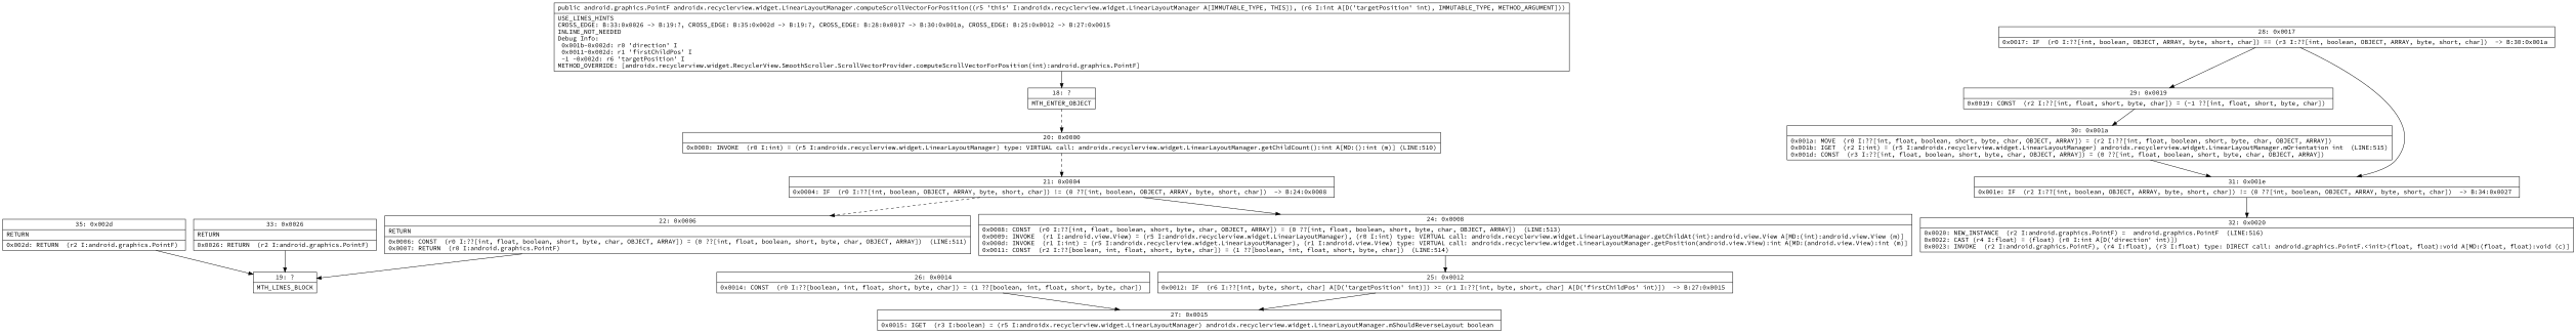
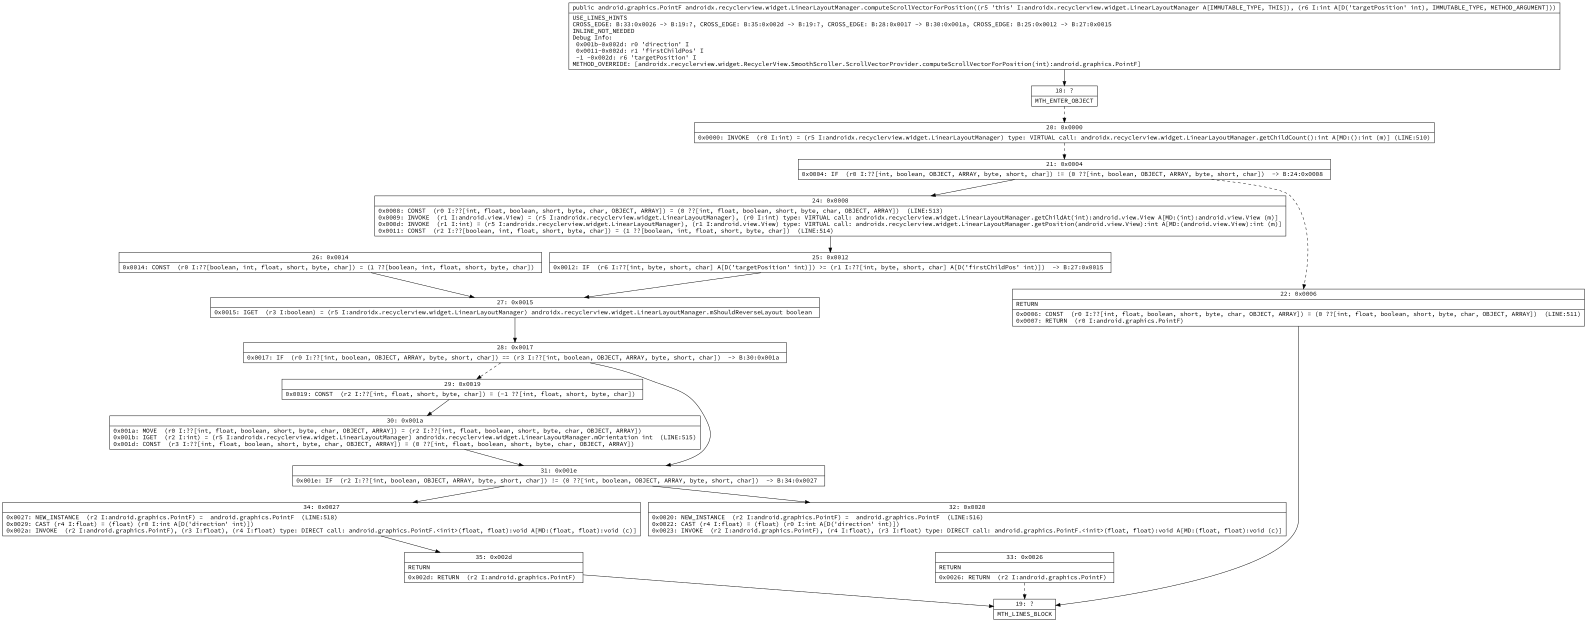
  digraph {
    fontname="Source Code Pro"
    node [fontname="Source Code Pro" shape=record]
    edge [fontname="Source Code Pro"]
    n1 [label="{18\:\ ?|MTH_ENTER_OBJECT\l}"]
    n2 [label="{20\:\ 0x0000|0x0000: INVOKE  (r0 I:int) = (r5 I:androidx.recyclerview.widget.LinearLayoutManager) type: VIRTUAL call: androidx.recyclerview.widget.LinearLayoutManager.getChildCount():int A[MD:():int (m)] (LINE:510)\l}"]
    n3 [label="{21\:\ 0x0004|0x0004: IF  (r0 I:??[int, boolean, OBJECT, ARRAY, byte, short, char]) != (0 ??[int, boolean, OBJECT, ARRAY, byte, short, char])  \-\> B:24:0x0008 \l}"]
    n4 [label="{22\:\ 0x0006|RETURN\l|0x0006: CONST  (r0 I:??[int, float, boolean, short, byte, char, OBJECT, ARRAY]) = (0 ??[int, float, boolean, short, byte, char, OBJECT, ARRAY])  (LINE:511)\l0x0007: RETURN  (r0 I:android.graphics.PointF) \l}"]
    n5 [label="{24\:\ 0x0008|0x0008: CONST  (r0 I:??[int, float, boolean, short, byte, char, OBJECT, ARRAY]) = (0 ??[int, float, boolean, short, byte, char, OBJECT, ARRAY])  (LINE:513)\l0x0009: INVOKE  (r1 I:android.view.View) = (r5 I:androidx.recyclerview.widget.LinearLayoutManager), (r0 I:int) type: VIRTUAL call: androidx.recyclerview.widget.LinearLayoutManager.getChildAt(int):android.view.View A[MD:(int):android.view.View (m)]\l0x000d: INVOKE  (r1 I:int) = (r5 I:androidx.recyclerview.widget.LinearLayoutManager), (r1 I:android.view.View) type: VIRTUAL call: androidx.recyclerview.widget.LinearLayoutManager.getPosition(android.view.View):int A[MD:(android.view.View):int (m)]\l0x0011: CONST  (r2 I:??[boolean, int, float, short, byte, char]) = (1 ??[boolean, int, float, short, byte, char])  (LINE:514)\l}"]
    n6 [label="{19\:\ ?|MTH_LINES_BLOCK\l}"]
    n7 [label="{25\:\ 0x0012|0x0012: IF  (r6 I:??[int, byte, short, char] A[D('targetPosition' int)]) \>= (r1 I:??[int, byte, short, char] A[D('firstChildPos' int)])  \-\> B:27:0x0015 \l}"]
    n8 [label="{27\:\ 0x0015|0x0015: IGET  (r3 I:boolean) = (r5 I:androidx.recyclerview.widget.LinearLayoutManager) androidx.recyclerview.widget.LinearLayoutManager.mShouldReverseLayout boolean \l}"]
    n9 [label="{26\:\ 0x0014|0x0014: CONST  (r0 I:??[boolean, int, float, short, byte, char]) = (1 ??[boolean, int, float, short, byte, char]) \l}"]
    n10 [label="{28\:\ 0x0017|0x0017: IF  (r0 I:??[int, boolean, OBJECT, ARRAY, byte, short, char]) == (r3 I:??[int, boolean, OBJECT, ARRAY, byte, short, char])  \-\> B:30:0x001a \l}"]
    n11 [label="{29\:\ 0x0019|0x0019: CONST  (r2 I:??[int, float, short, byte, char]) = (\-1 ??[int, float, short, byte, char]) \l}"]
    n12 [label="{31\:\ 0x001e|0x001e: IF  (r2 I:??[int, boolean, OBJECT, ARRAY, byte, short, char]) != (0 ??[int, boolean, OBJECT, ARRAY, byte, short, char])  \-\> B:34:0x0027 \l}"]
    n13 [label="{30\:\ 0x001a|0x001a: MOVE  (r0 I:??[int, float, boolean, short, byte, char, OBJECT, ARRAY]) = (r2 I:??[int, float, boolean, short, byte, char, OBJECT, ARRAY]) \l0x001b: IGET  (r2 I:int) = (r5 I:androidx.recyclerview.widget.LinearLayoutManager) androidx.recyclerview.widget.LinearLayoutManager.mOrientation int  (LINE:515)\l0x001d: CONST  (r3 I:??[int, float, boolean, short, byte, char, OBJECT, ARRAY]) = (0 ??[int, float, boolean, short, byte, char, OBJECT, ARRAY]) \l}"]
    n14 [label="{32\:\ 0x0020|0x0020: NEW_INSTANCE  (r2 I:android.graphics.PointF) =  android.graphics.PointF  (LINE:516)\l0x0022: CAST (r4 I:float) = (float) (r0 I:int A[D('direction' int)]) \l0x0023: INVOKE  (r2 I:android.graphics.PointF), (r4 I:float), (r3 I:float) type: DIRECT call: android.graphics.PointF.\<init\>(float, float):void A[MD:(float, float):void (c)]\l}"]
+   n15 [label="{34\:\ 0x0027|0x0027: NEW_INSTANCE  (r2 I:android.graphics.PointF) =  android.graphics.PointF  (LINE:518)\l0x0029: CAST (r4 I:float) = (float) (r0 I:int A[D('direction' int)]) \l0x002a: INVOKE  (r2 I:android.graphics.PointF), (r3 I:float), (r4 I:float) type: DIRECT call: android.graphics.PointF.\<init\>(float, float):void A[MD:(float, float):void (c)]\l}"]
    n16 [label="{35\:\ 0x002d|RETURN\l|0x002d: RETURN  (r2 I:android.graphics.PointF) \l}"]
    n17 [label="{33\:\ 0x0026|RETURN\l|0x0026: RETURN  (r2 I:android.graphics.PointF) \l}"]
    n18 [label="{public android.graphics.PointF androidx.recyclerview.widget.LinearLayoutManager.computeScrollVectorForPosition((r5 'this' I:androidx.recyclerview.widget.LinearLayoutManager A[IMMUTABLE_TYPE, THIS]), (r6 I:int A[D('targetPosition' int), IMMUTABLE_TYPE, METHOD_ARGUMENT]))  | USE_LINES_HINTS\lCROSS_EDGE: B:33:0x0026 \-\> B:19:?, CROSS_EDGE: B:35:0x002d \-\> B:19:?, CROSS_EDGE: B:28:0x0017 \-\> B:30:0x001a, CROSS_EDGE: B:25:0x0012 \-\> B:27:0x0015\lINLINE_NOT_NEEDED\lDebug Info:\l  0x001b\-0x002d: r0 'direction' I\l  0x0011\-0x002d: r1 'firstChildPos' I\l  \-1 \-0x002d: r6 'targetPosition' I\lMETHOD_OVERRIDE: [androidx.recyclerview.widget.RecyclerView.SmoothScroller.ScrollVectorProvider.computeScrollVectorForPosition(int):android.graphics.PointF]\l}"]
    n1 -> n2 [style=dashed]
    n2 -> n3 [style=dashed]
    n3 -> n4 [style=dashed]
    n3 -> n5
    n4 -> n6
    n5 -> n7
    n7 -> n8
+   n8 -> n10
    n9 -> n8
-   n10 -> n11 [style=solid]
+   n10 -> n11 [style=dashed]
    n10 -> n12
    n11 -> n13
    n12 -> n14 [style=solid]
+   n12 -> n15
    n13 -> n12
+   n15 -> n16
    n16 -> n6
-   n17 -> n6
+   n17 -> n6 [style=dashed]
    n18 -> n1
  }
